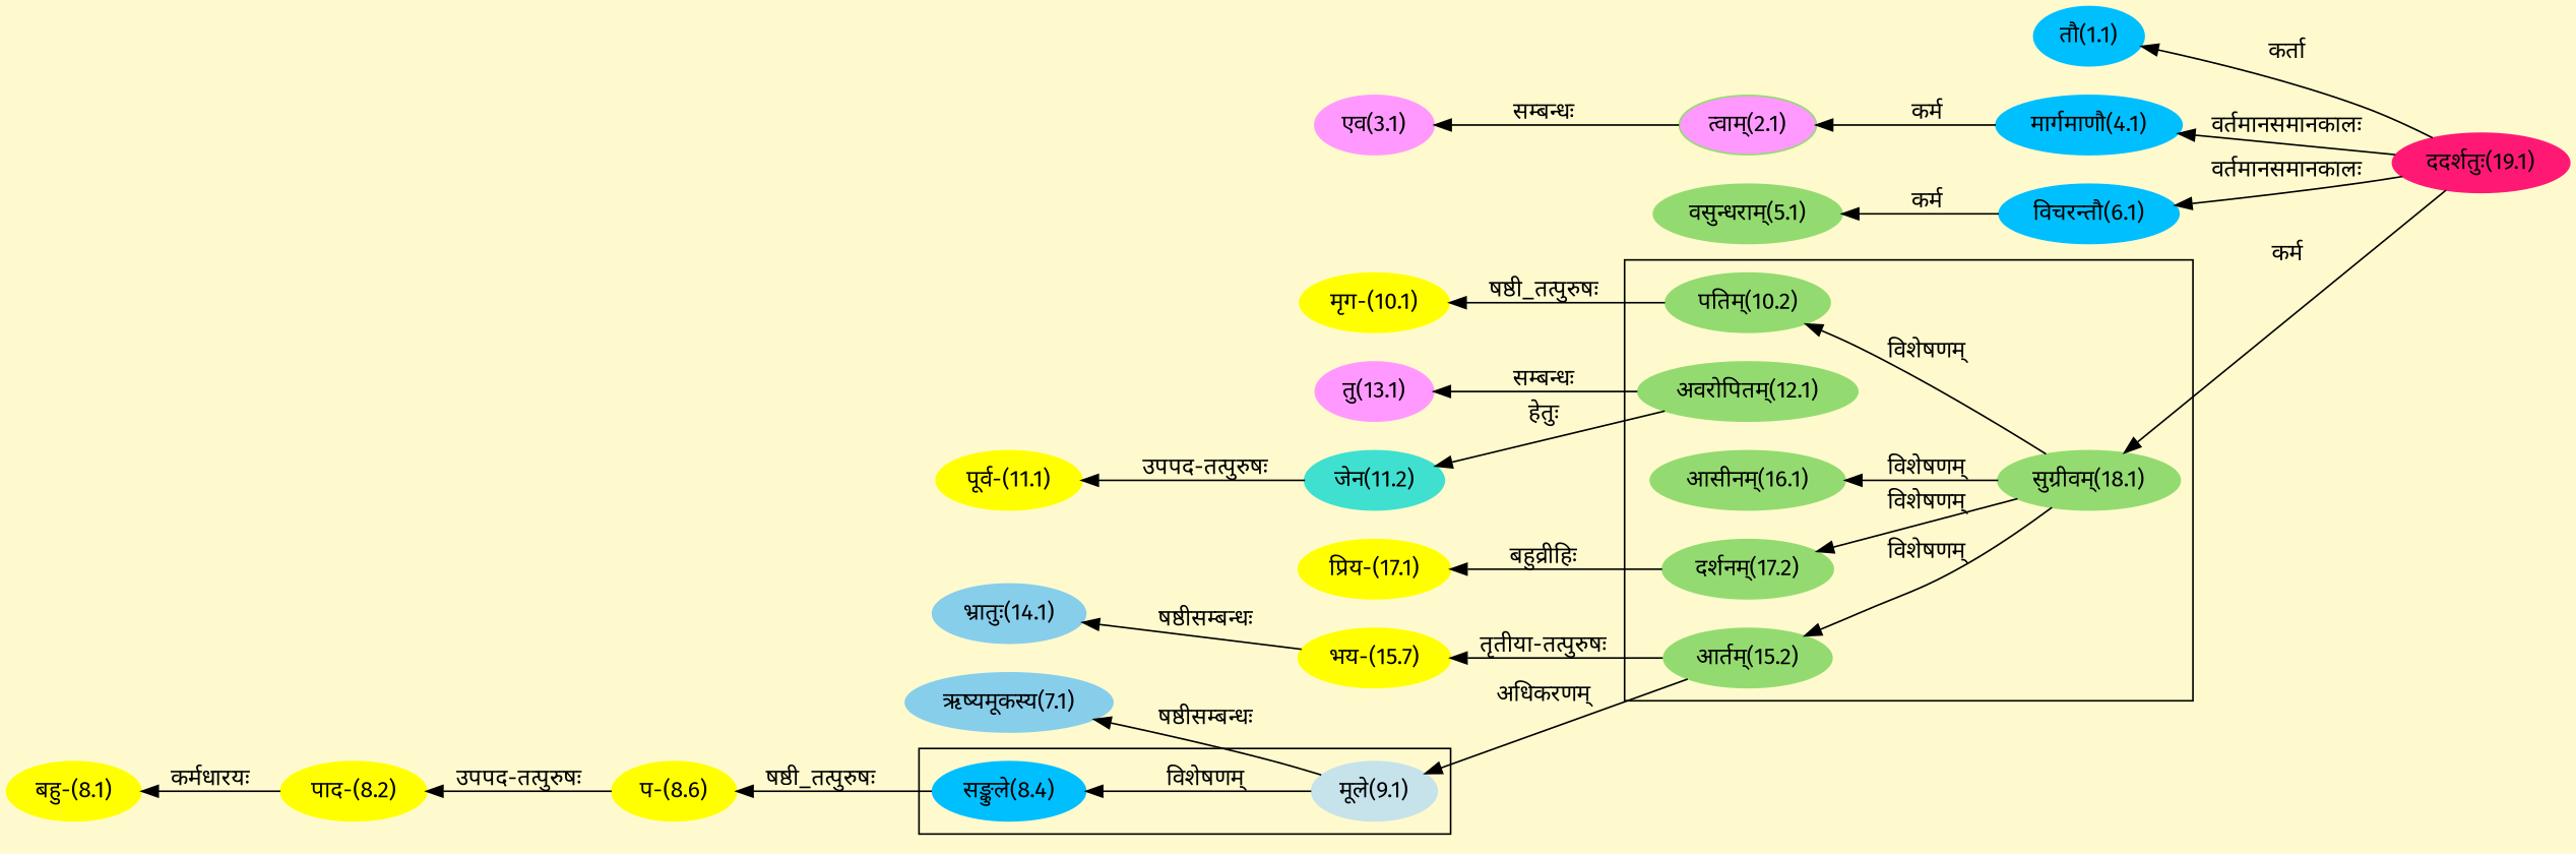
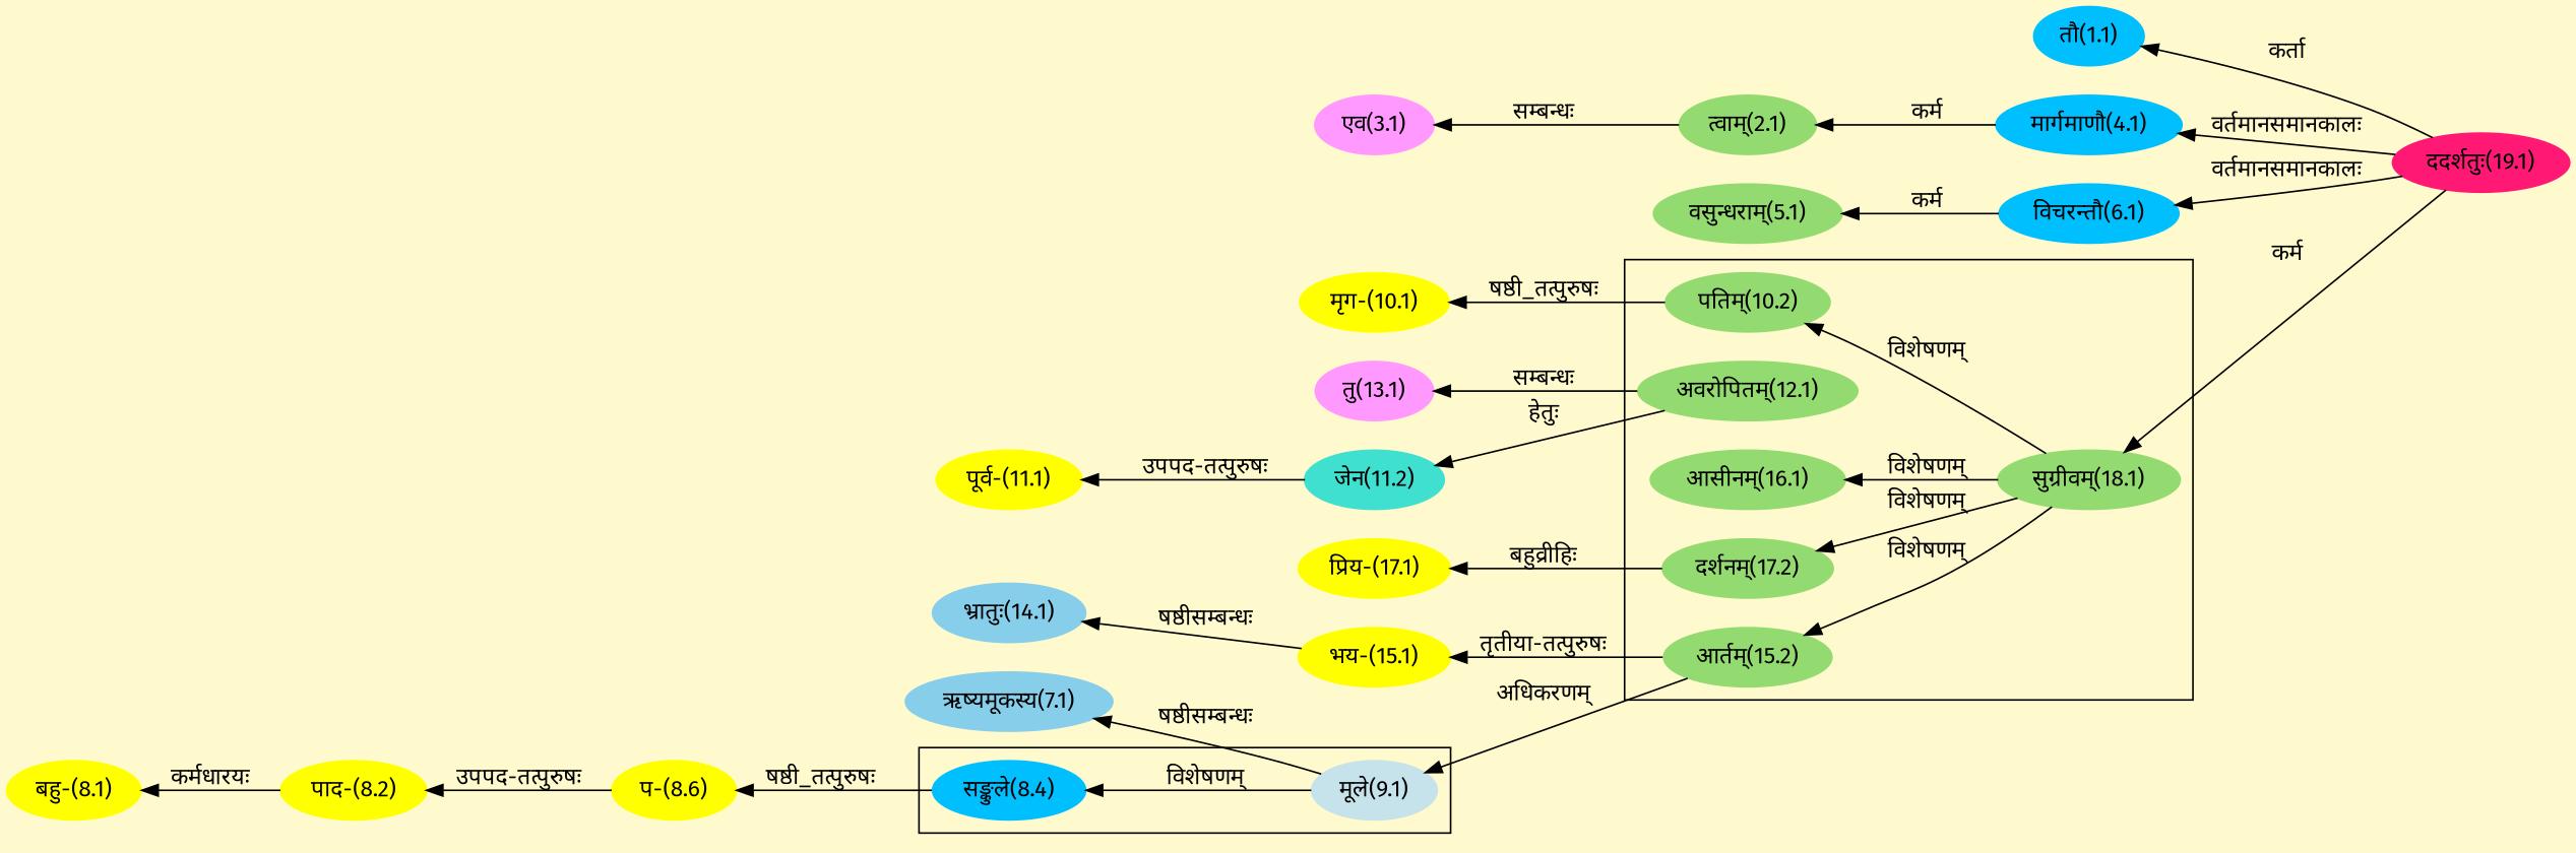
  digraph {
    bgcolor=lemonchiffon1
    compound=true
    fontname="Fira Sans"
    rankdir=LR
    node [color="#93DB70" fontname="Fira Sans" style=filled]
    edge [dir=back fontname="Fira Sans"]
    n1 [color="#00BFFF" label="सङ्कुले(8.4)"]
    n2 [color="#C6E2EB" label="मूले(9.1)"]
    n3 [label="पतिम्(10.2)"]
    n4 [label="सुग्रीवम्(18.1)"]
    n5 [label="अवरोपितम्(12.1)"]
    n6 [label="आर्तम्(15.2)"]
    n7 [label="आसीनम्(16.1)"]
    n8 [label="दर्शनम्(17.2)"]
    n9 [color="#FF1975" label="ददर्शतुः(19.1)"]
    n10 [color="#00BFFF" label="तौ(1.1)"]
-   n11 [label="त्वाम्(2.1)" fillcolor="#FF99FF"]
+   n11 [label="त्वाम्(2.1)"]
    n12 [color="#00BFFF" label="मार्गमाणौ(4.1)"]
    n13 [color="#FF99FF" label="एव(3.1)"]
    n14 [label="वसुन्धराम्(5.1)"]
    n15 [color="#00BFFF" label="विचरन्तौ(6.1)"]
    n16 [color="#87CEEB" label="ऋष्यमूकस्य(7.1)"]
    n17 [color="#FFFF00" label="बहु-(8.1)"]
    n18 [color="#FFFF00" label="पाद-(8.2)"]
    n19 [color="#FFFF00" label="प-(8.6)"]
    n20 [color="#FFFF00" label="मृग-(10.1)"]
    n21 [color="#FFFF00" label="पूर्व-(11.1)"]
    n22 [color="#40E0D0" label="जेन(11.2)"]
    n23 [color="#FF99FF" label="तु(13.1)"]
    n24 [color="#87CEEB" label="भ्रातुः(14.1)"]
-   n25 [color="#FFFF00" label="भय-(15.7)"]
+   n25 [color="#FFFF00" label="भय-(15.1)"]
    n26 [color="#FFFF00" label="प्रिय-(17.1)"]
    subgraph cluster_1 {
      n1
      n2
    }
    subgraph cluster_2 {
      n3
      n4
      n5
      n6
      n7
      n8
    }
    n1 -> n2 [label="विशेषणम्"]
    n2 -> n6 [label="अधिकरणम्"]
    n3 -> n4 [label="विशेषणम्"]
    n4 -> n9 [label="कर्म"]
    n6 -> n4 [label="विशेषणम्"]
    n7 -> n4 [label="विशेषणम्"]
    n8 -> n4 [label="विशेषणम्"]
    n10 -> n9 [label="कर्ता"]
    n11 -> n12 [label="कर्म"]
    n12 -> n9 [label="वर्तमानसमानकालः"]
    n13 -> n11 [label="सम्बन्धः"]
    n14 -> n15 [label="कर्म"]
    n15 -> n9 [label="वर्तमानसमानकालः"]
    n16 -> n2 [label="षष्ठीसम्बन्धः"]
    n17 -> n18 [label="कर्मधारयः"]
    n18 -> n19 [label="उपपद-तत्पुरुषः"]
    n19 -> n1 [label="षष्ठी_तत्पुरुषः"]
    n20 -> n3 [label="षष्ठी_तत्पुरुषः"]
    n21 -> n22 [label="उपपद-तत्पुरुषः"]
    n22 -> n5 [label="हेतुः"]
    n23 -> n5 [label="सम्बन्धः"]
    n24 -> n25 [label="षष्ठीसम्बन्धः"]
    n25 -> n6 [label="तृतीया-तत्पुरुषः"]
    n26 -> n8 [label="बहुव्रीहिः"]
  }
